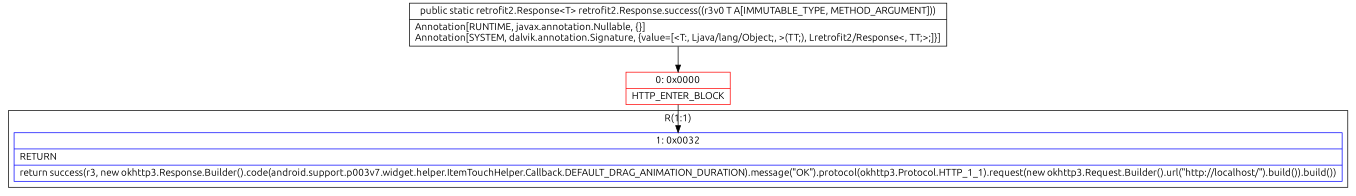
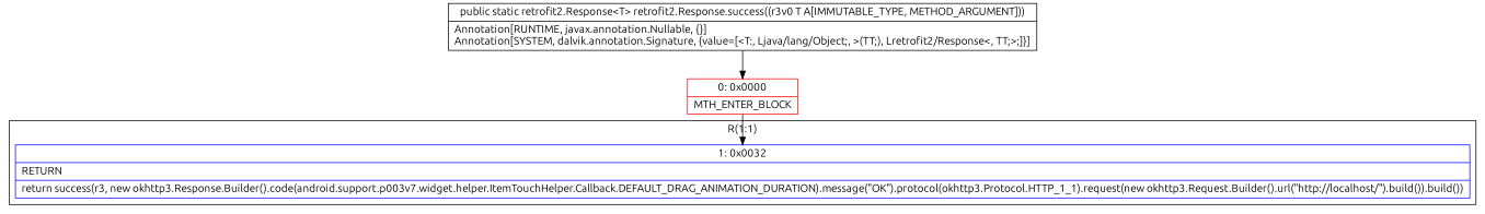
  digraph {
    fontname=Ubuntu
    node [shape=record fontname=Ubuntu]
    edge [fontname=Ubuntu]
    n1 [color=blue label="{1\:\ 0x0032|RETURN\l|return success(r3, new okhttp3.Response.Builder().code(android.support.p003v7.widget.helper.ItemTouchHelper.Callback.DEFAULT_DRAG_ANIMATION_DURATION).message(\"OK\").protocol(okhttp3.Protocol.HTTP_1_1).request(new okhttp3.Request.Builder().url(\"http:\/\/localhost\/\").build()).build())\l}"]
-   n2 [color=red label="{0\:\ 0x0000|HTTP_ENTER_BLOCK\l}"]
+   n2 [color=red label="{0\:\ 0x0000|MTH_ENTER_BLOCK\l}"]
    n3 [label="{public static retrofit2.Response\<T\> retrofit2.Response.success((r3v0 T A[IMMUTABLE_TYPE, METHOD_ARGUMENT]))  | Annotation[RUNTIME, javax.annotation.Nullable, \{\}]\lAnnotation[SYSTEM, dalvik.annotation.Signature, \{value=[\<T:, Ljava\/lang\/Object;, \>(TT;), Lretrofit2\/Response\<, TT;\>;]\}]\l}"]
    subgraph cluster_1 {
      label="R(1:1)"
      n1
    }
    n2 -> n1
    n3 -> n2
  }
